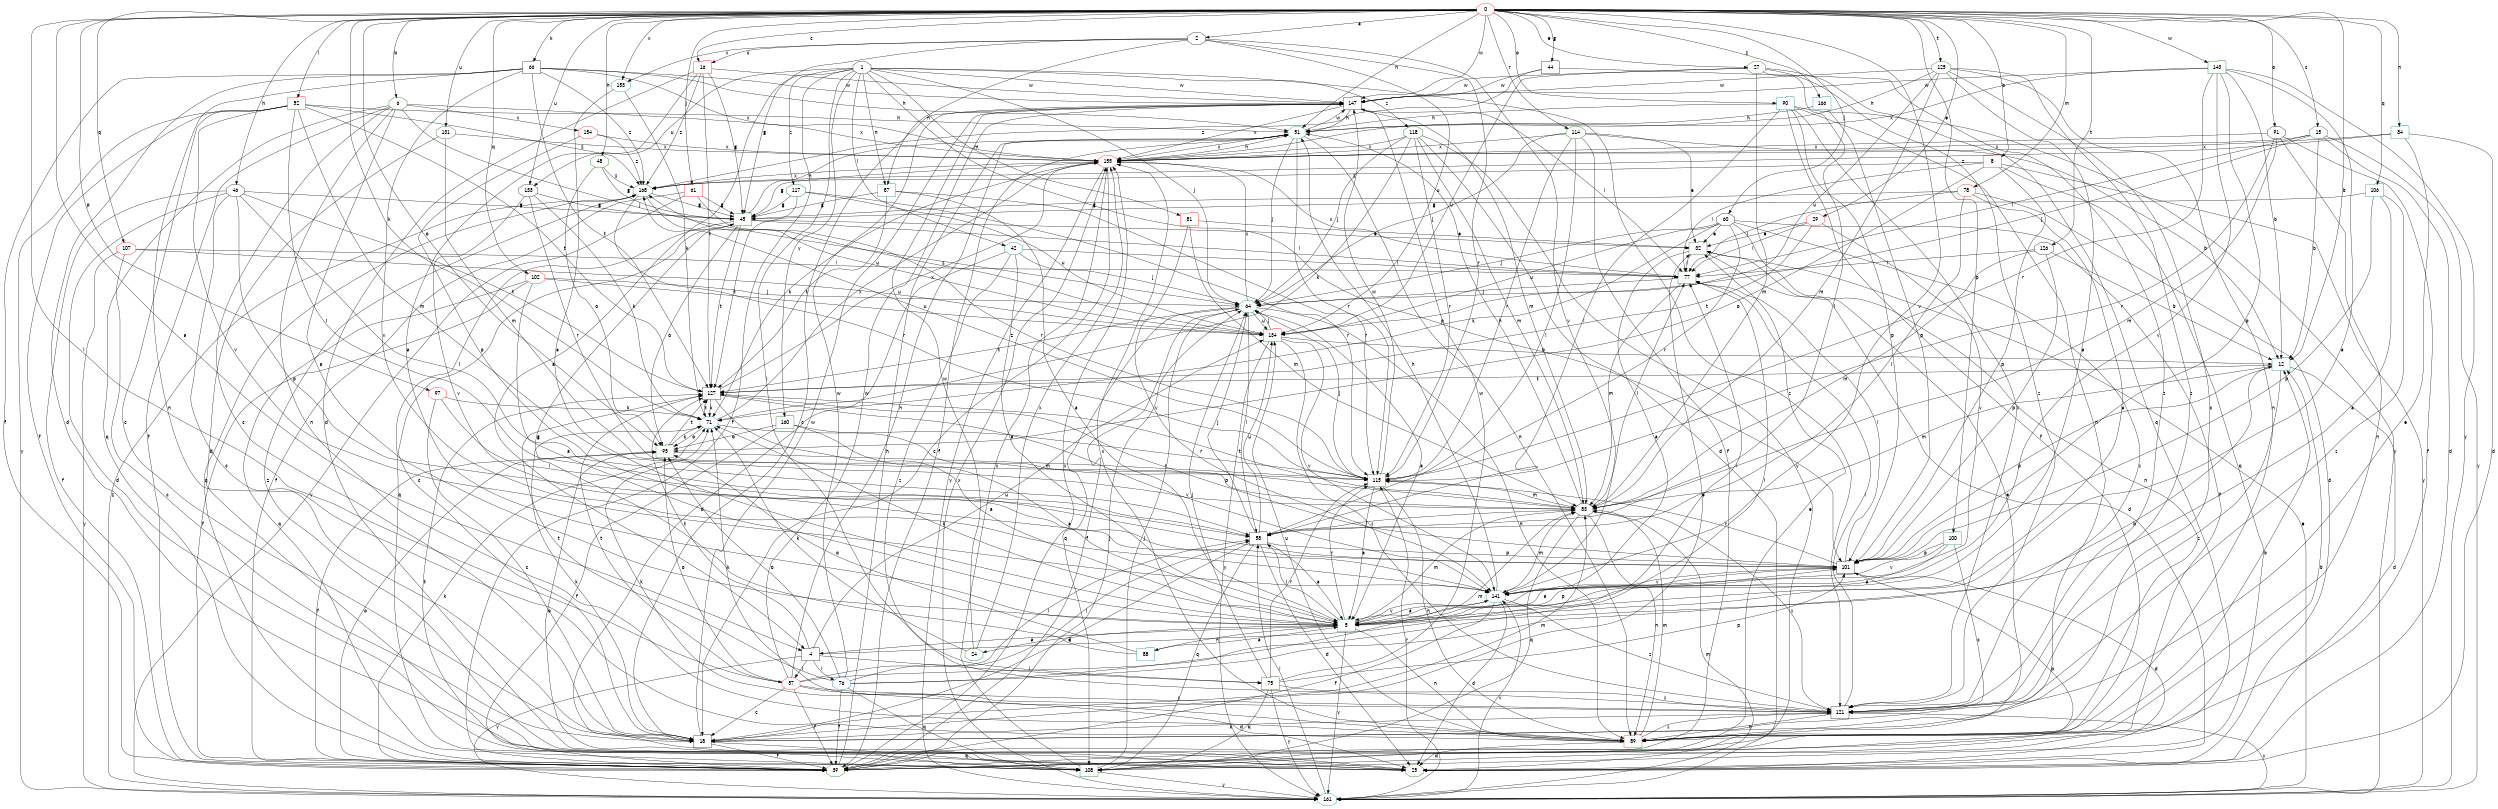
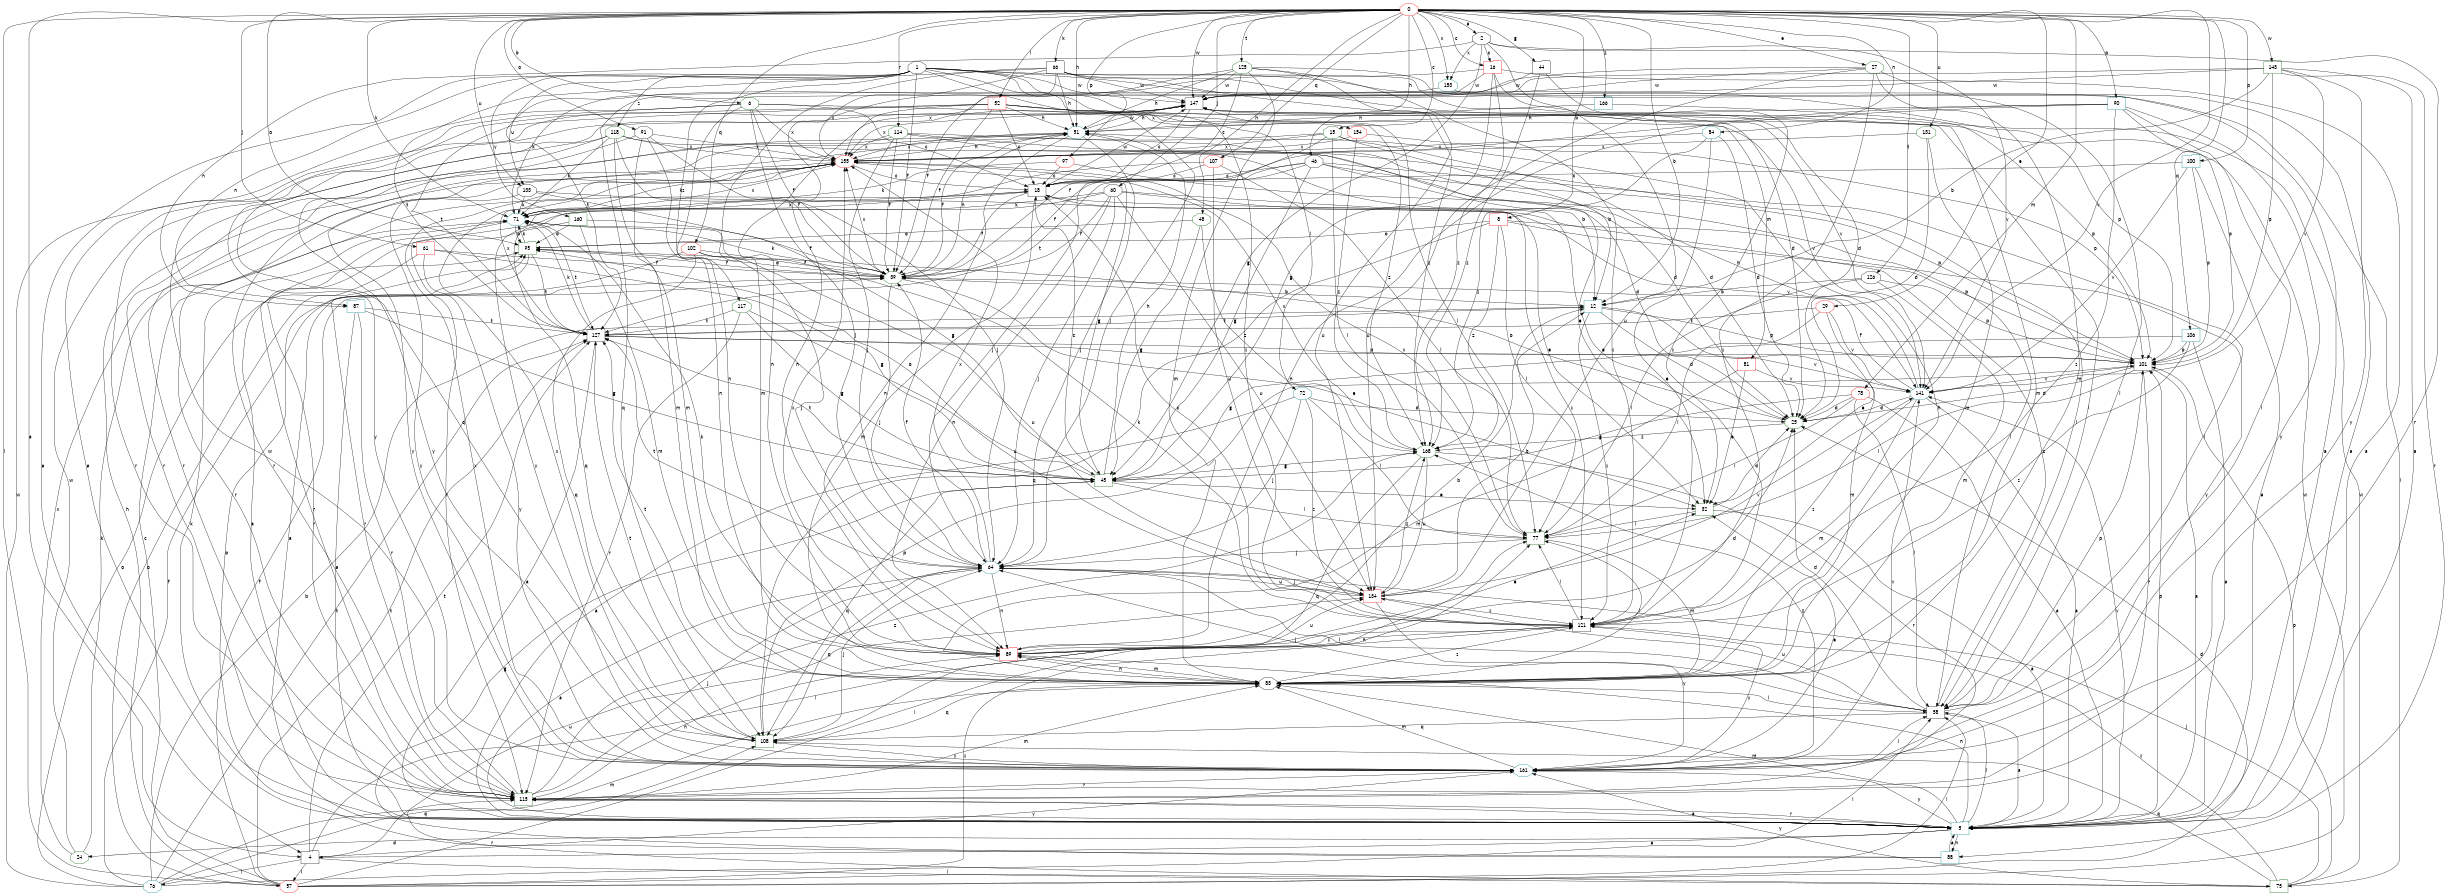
  strict digraph {
    fontname=Lato
    node [color=darkgreen fontname=Lato shape=octagon]
    edge [fontname=Lato]
    0 [color=red]
    2 [color=black]
    4 [color=black shape=folder]
    6
    8 [color=red shape=folder]
    12 [color=teal shape=folder]
    15
    16 [color=red shape=folder]
    27
    29 [color=red]
    44 [color=black shape=folder]
    46 [color=black]
    48
    51 [color=teal]
    52 [color=red shape=folder]
    57 [color=red]
    60 [color=black]
    61 [color=red shape=folder]
    66 [color=black shape=folder]
    71 [color=teal]
    78 [color=red]
-   84 [color=teal shape=folder]
+   84 [color=teal]
    90 [color=teal shape=folder]
    91 [color=black]
    95 [shape=folder]
    97 [color=red]
    100 [color=teal shape=folder]
    102 [color=red]
    106 [color=teal shape=folder]
    107 [color=red]
    114
    125
    126 [color=black]
    131
    133 [color=black]
    141 [color=teal]
    143 [shape=folder]
    147 [color=black shape=folder]
    153 [color=teal]
    166 [color=teal shape=folder]
    87 [color=teal shape=folder]
    45 [shape=folder]
    115 [shape=folder]
    134 [color=red shape=folder]
    75 [shape=folder]
    76 [color=teal]
    77 [shape=folder]
    127 [color=black shape=folder]
    161 [color=teal]
    39
    64 [color=teal]
    5 [color=teal shape=folder]
    89 [color=red shape=folder]
    18 [color=black shape=folder]
    108 [shape=folder]
    154 [color=red]
    155 [color=red]
    101 [color=black shape=folder]
    168
    121 [color=black shape=folder]
    83 [color=black]
    25
    58 [color=black shape=folder]
    32 [shape=folder]
    1 [color=black]
-   72 [color=teal label=42]
+   72 [color=teal]
    81 [color=red shape=folder]
    117
    118
    160 [shape=folder]
    24
    88 [color=teal shape=folder]
    0 -> 2 [label=a]
    0 -> 4 [label=a]
    0 -> 6 [label=b]
    0 -> 8 [label=b]
    0 -> 12 [label=b]
    0 -> 15 [label=c]
    0 -> 16 [label=c]
    0 -> 27 [label=e]
    0 -> 29 [label=e]
    0 -> 44 [label=g]
    0 -> 46 [label=h]
    0 -> 48 [label=h]
    0 -> 51 [label=h]
    0 -> 52 [label=i]
    0 -> 57 [label=i]
    0 -> 60 [label=j]
    0 -> 61 [label=j]
    0 -> 66 [label=k]
    0 -> 71 [label=k]
    0 -> 78 [label=m]
    0 -> 84 [label=n]
    0 -> 90 [label=o]
    0 -> 91 [label=o]
    0 -> 95 [label=o]
    0 -> 97 [label=p]
    0 -> 100 [label=p]
    0 -> 102 [label=q]
    0 -> 106 [label=q]
    0 -> 107 [label=q]
    0 -> 114 [label=r]
    0 -> 125 [label=t]
    0 -> 126 [label=t]
    0 -> 131 [label=u]
    0 -> 133 [label=u]
    0 -> 141 [label=v]
    0 -> 143 [label=w]
    0 -> 147 [label=w]
    0 -> 153 [label=x]
    0 -> 166 [label=z]
    2 -> 16 [label=c]
    2 -> 141 [label=v]
    2 -> 153 [label=x]
    2 -> 87 [label=n]
    2 -> 45 [label=g]
    2 -> 115 [label=r]
    2 -> 134 [label=u]
    4 -> 57 [label=i]
    4 -> 134 [label=u]
    4 -> 75 [label=l]
    4 -> 76 [label=l]
    4 -> 77 [label=l]
    4 -> 127 [label=t]
    4 -> 161 [label=y]
    6 -> 39 [label=f]
    6 -> 64 [label=j]
    6 -> 5 [label=a]
    6 -> 89 [label=n]
    6 -> 18 [label=c]
    6 -> 108 [label=q]
    6 -> 154 [label=x]
    6 -> 155 [label=x]
    8 -> 95 [label=o]
    8 -> 77 [label=l]
    8 -> 161 [label=y]
    8 -> 108 [label=q]
    8 -> 101 [label=p]
    8 -> 168 [label=z]
    12 -> 127 [label=t]
    12 -> 101 [label=p]
    12 -> 121 [label=s]
    12 -> 83 [label=m]
    12 -> 25 [label=d]
    15 -> 12 [label=b]
    15 -> 77 [label=l]
    15 -> 161 [label=y]
    15 -> 64 [label=j]
    15 -> 155 [label=x]
    15 -> 25 [label=d]
    16 -> 147 [label=w]
    16 -> 45 [label=g]
    16 -> 127 [label=t]
    16 -> 5 [label=a]
    16 -> 168 [label=z]
    16 -> 25 [label=d]
    27 -> 147 [label=w]
    27 -> 134 [label=u]
    27 -> 108 [label=q]
    27 -> 121 [label=s]
    27 -> 83 [label=m]
    27 -> 58 [label=i]
    29 -> 141 [label=v]
    29 -> 77 [label=l]
    29 -> 127 [label=t]
    29 -> 32 [label=e]
    44 -> 147 [label=w]
    44 -> 168 [label=z]
    44 -> 121 [label=s]
    46 -> 45 [label=g]
    46 -> 127 [label=t]
    46 -> 39 [label=f]
    46 -> 18 [label=c]
    46 -> 101 [label=p]
    46 -> 25 [label=d]
    46 -> 58 [label=i]
    48 -> 95 [label=o]
    48 -> 45 [label=g]
    48 -> 168 [label=z]
    51 -> 147 [label=w]
    51 -> 115 [label=r]
    51 -> 39 [label=f]
    51 -> 64 [label=j]
    51 -> 89 [label=n]
    51 -> 155 [label=x]
    52 -> 51 [label=h]
    52 -> 141 [label=v]
    52 -> 127 [label=t]
    52 -> 161 [label=y]
    52 -> 39 [label=f]
    52 -> 18 [label=c]
    52 -> 168 [label=z]
    52 -> 83 [label=m]
    52 -> 58 [label=i]
    57 -> 51 [label=h]
    57 -> 95 [label=o]
    57 -> 147 [label=w]
    57 -> 77 [label=l]
    57 -> 127 [label=t]
    57 -> 39 [label=f]
    57 -> 18 [label=c]
    57 -> 121 [label=s]
    57 -> 25 [label=d]
    57 -> 58 [label=i]
    60 -> 71 [label=k]
    60 -> 115 [label=r]
    60 -> 134 [label=u]
    60 -> 39 [label=f]
    60 -> 64 [label=j]
    60 -> 89 [label=n]
    60 -> 121 [label=s]
    60 -> 32 [label=e]
    61 -> 45 [label=g]
    61 -> 115 [label=r]
    61 -> 161 [label=y]
    61 -> 39 [label=f]
    66 -> 51 [label=h]
    66 -> 141 [label=v]
    66 -> 147 [label=w]
    66 -> 127 [label=t]
    66 -> 39 [label=f]
    66 -> 89 [label=n]
    66 -> 155 [label=x]
    66 -> 168 [label=z]
    66 -> 25 [label=d]
    71 -> 95 [label=o]
    71 -> 115 [label=r]
    71 -> 127 [label=t]
    71 -> 155 [label=x]
    78 -> 45 [label=g]
    78 -> 77 [label=l]
    78 -> 5 [label=a]
    78 -> 25 [label=d]
    78 -> 58 [label=i]
    84 -> 155 [label=x]
    84 -> 168 [label=z]
    84 -> 121 [label=e]
    84 -> 25 [label=d]
    90 -> 51 [label=h]
    90 -> 161 [label=y]
    90 -> 39 [label=f]
    90 -> 89 [label=n]
    90 -> 101 [label=p]
    90 -> 121 [label=s]
    90 -> 58 [label=i]
    91 -> 115 [label=r]
    91 -> 39 [label=f]
    91 -> 89 [label=n]
    91 -> 155 [label=x]
    91 -> 83 [label=m]
    95 -> 71 [label=k]
    95 -> 115 [label=r]
    95 -> 127 [label=t]
    95 -> 39 [label=f]
    97 -> 71 [label=k]
    97 -> 18 [label=c]
    97 -> 58 [label=i]
    100 -> 141 [label=v]
    100 -> 5 [label=a]
    100 -> 18 [label=c]
    100 -> 101 [label=p]
    102 -> 134 [label=u]
    102 -> 39 [label=f]
    102 -> 64 [label=j]
    102 -> 5 [label=a]
    102 -> 108 [label=q]
    106 -> 45 [label=g]
    106 -> 5 [label=a]
    106 -> 101 [label=p]
    106 -> 121 [label=s]
    107 -> 134 [label=u]
    107 -> 77 [label=l]
    107 -> 161 [label=y]
    107 -> 18 [label=c]
    114 -> 12 [label=b]
    114 -> 115 [label=r]
    114 -> 39 [label=f]
    114 -> 64 [label=j]
    114 -> 155 [label=x]
    114 -> 58 [label=i]
    114 -> 32 [label=e]
    125 -> 51 [label=h]
    125 -> 147 [label=w]
    125 -> 134 [label=u]
    125 -> 5 [label=a]
    125 -> 89 [label=n]
    125 -> 18 [label=c]
    125 -> 121 [label=s]
    125 -> 83 [label=m]
    126 -> 12 [label=b]
    126 -> 77 [label=l]
    126 -> 101 [label=p]
    126 -> 83 [label=m]
    131 -> 155 [label=x]
    131 -> 83 [label=m]
    131 -> 25 [label=d]
    133 -> 71 [label=k]
    133 -> 141 [label=v]
    133 -> 45 [label=g]
    133 -> 115 [label=r]
    141 -> 51 [label=h]
    141 -> 39 [label=f]
    141 -> 5 [label=a]
    141 -> 121 [label=s]
    141 -> 83 [label=m]
    141 -> 25 [label=d]
    143 -> 12 [label=b]
    143 -> 141 [label=v]
    143 -> 147 [label=w]
-   143 -> 115 [label=r]
+   143 -> 88 [label=r]
    143 -> 161 [label=y]
    143 -> 5 [label=a]
    143 -> 155 [label=x]
    143 -> 101 [label=p]
    147 -> 51 [label=h]
    147 -> 77 [label=l]
    147 -> 18 [label=c]
    147 -> 155 [label=x]
    147 -> 83 [label=m]
    153 -> 71 [label=k]
    153 -> 5 [label=a]
    166 -> 51 [label=h]
    166 -> 101 [label=p]
    87 -> 45 [label=g]
    87 -> 115 [label=r]
    87 -> 127 [label=t]
    87 -> 5 [label=a]
    45 -> 51 [label=h]
    45 -> 95 [label=o]
    45 -> 77 [label=l]
    45 -> 127 [label=t]
    45 -> 18 [label=c]
    45 -> 108 [label=q]
    45 -> 32 [label=e]
    115 -> 147 [label=w]
    115 -> 64 [label=j]
    115 -> 5 [label=a]
    115 -> 89 [label=n]
    115 -> 168 [label=z]
    115 -> 83 [label=m]
    134 -> 12 [label=b]
    134 -> 141 [label=v]
    134 -> 161 [label=y]
    134 -> 64 [label=j]
    134 -> 168 [label=z]
    134 -> 121 [label=s]
    75 -> 147 [label=w]
    75 -> 115 [label=r]
    75 -> 161 [label=y]
    75 -> 64 [label=j]
    75 -> 108 [label=q]
    75 -> 101 [label=p]
    75 -> 121 [label=s]
    76 -> 12 [label=b]
    76 -> 95 [label=o]
    76 -> 147 [label=w]
    76 -> 127 [label=t]
    76 -> 39 [label=f]
    76 -> 108 [label=q]
    76 -> 83 [label=m]
    76 -> 58 [label=i]
    77 -> 64 [label=j]
    77 -> 155 [label=x]
    77 -> 83 [label=m]
    127 -> 71 [label=k]
    127 -> 141 [label=v]
    127 -> 5 [label=a]
    127 -> 155 [label=x]
    127 -> 101 [label=p]
    161 -> 141 [label=v]
    161 -> 115 [label=r]
    161 -> 155 [label=x]
    161 -> 168 [label=z]
    161 -> 83 [label=m]
    161 -> 58 [label=i]
    161 -> 32 [label=e]
    39 -> 12 [label=b]
    39 -> 51 [label=h]
    39 -> 71 [label=k]
    39 -> 95 [label=o]
    39 -> 64 [label=j]
    39 -> 155 [label=x]
    39 -> 32 [label=e]
    64 -> 134 [label=u]
    64 -> 127 [label=t]
    64 -> 39 [label=f]
    64 -> 5 [label=a]
    64 -> 89 [label=n]
    64 -> 108 [label=q]
    64 -> 155 [label=x]
    64 -> 58 [label=i]
    5 -> 4 [label=a]
    5 -> 71 [label=k]
    5 -> 141 [label=v]
    5 -> 115 [label=r]
    5 -> 161 [label=y]
    5 -> 89 [label=n]
    5 -> 101 [label=p]
    5 -> 83 [label=m]
    5 -> 58 [label=i]
    5 -> 24 [label=d]
    5 -> 88 [label=n]
    89 -> 12 [label=b]
    89 -> 71 [label=k]
    89 -> 134 [label=u]
    89 -> 155 [label=x]
    89 -> 121 [label=s]
    89 -> 83 [label=m]
    89 -> 25 [label=d]
    89 -> 32 [label=e]
    18 -> 71 [label=k]
    18 -> 147 [label=w]
    18 -> 39 [label=f]
    18 -> 108 [label=q]
    18 -> 83 [label=m]
    18 -> 32 [label=e]
    108 -> 127 [label=t]
    108 -> 161 [label=y]
    108 -> 64 [label=j]
    108 -> 155 [label=x]
    108 -> 101 [label=p]
    154 -> 155 [label=x]
    154 -> 101 [label=p]
    154 -> 168 [label=z]
    155 -> 51 [label=h]
    155 -> 71 [label=k]
    155 -> 45 [label=g]
    155 -> 161 [label=y]
    155 -> 18 [label=c]
    101 -> 141 [label=v]
    101 -> 115 [label=r]
    101 -> 77 [label=l]
    101 -> 5 [label=a]
    101 -> 25 [label=d]
    168 -> 45 [label=g]
    168 -> 115 [label=r]
    168 -> 134 [label=u]
    168 -> 108 [label=q]
-   155 -> 168 [label=x]
+   168 -> 155 [label=x]
    121 -> 71 [label=k]
    121 -> 77 [label=l]
    121 -> 161 [label=y]
    121 -> 89 [label=n]
    121 -> 18 [label=c]
    83 -> 51 [label=h]
    83 -> 77 [label=l]
    83 -> 127 [label=t]
    83 -> 89 [label=n]
    83 -> 108 [label=q]
    83 -> 121 [label=s]
    83 -> 58 [label=i]
    25 -> 95 [label=o]
    25 -> 168 [label=z]
    58 -> 134 [label=u]
    58 -> 64 [label=j]
    58 -> 5 [label=a]
    58 -> 18 [label=c]
    58 -> 108 [label=q]
    58 -> 101 [label=p]
    58 -> 25 [label=d]
    32 -> 77 [label=l]
    32 -> 5 [label=a]
    32 -> 25 [label=d]
    1 -> 4 [label=a]
    1 -> 133 [label=u]
    1 -> 147 [label=w]
    1 -> 87 [label=n]
    1 -> 75 [label=l]
    1 -> 39 [label=f]
    1 -> 64 [label=j]
    1 -> 101 [label=p]
    1 -> 121 [label=s]
    1 -> 72 [label=l]
    1 -> 81 [label=m]
    1 -> 117 [label=s]
    1 -> 118 [label=s]
    1 -> 160 [label=y]
    72 -> 77 [label=l]
    72 -> 64 [label=j]
    72 -> 5 [label=a]
    72 -> 121 [label=s]
    72 -> 25 [label=d]
    81 -> 141 [label=v]
    81 -> 83 [label=m]
    81 -> 32 [label=e]
    117 -> 45 [label=g]
    117 -> 115 [label=r]
    117 -> 134 [label=u]
    117 -> 127 [label=t]
    118 -> 71 [label=k]
    118 -> 115 [label=r]
    118 -> 161 [label=y]
    118 -> 64 [label=j]
    118 -> 155 [label=x]
    118 -> 83 [label=m]
    118 -> 25 [label=d]
    160 -> 95 [label=o]
    160 -> 39 [label=f]
    160 -> 5 [label=a]
    160 -> 83 [label=m]
    24 -> 71 [label=k]
    24 -> 147 [label=w]
    24 -> 155 [label=x]
    88 -> 95 [label=o]
    88 -> 45 [label=g]
    88 -> 5 [label=a]
  }
